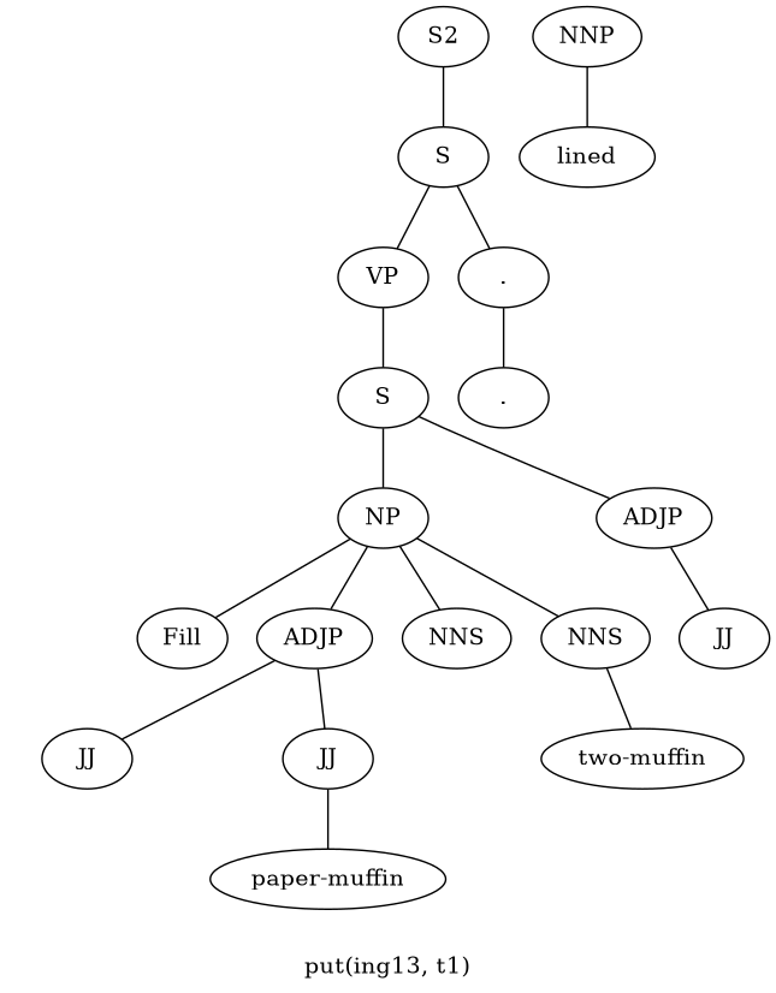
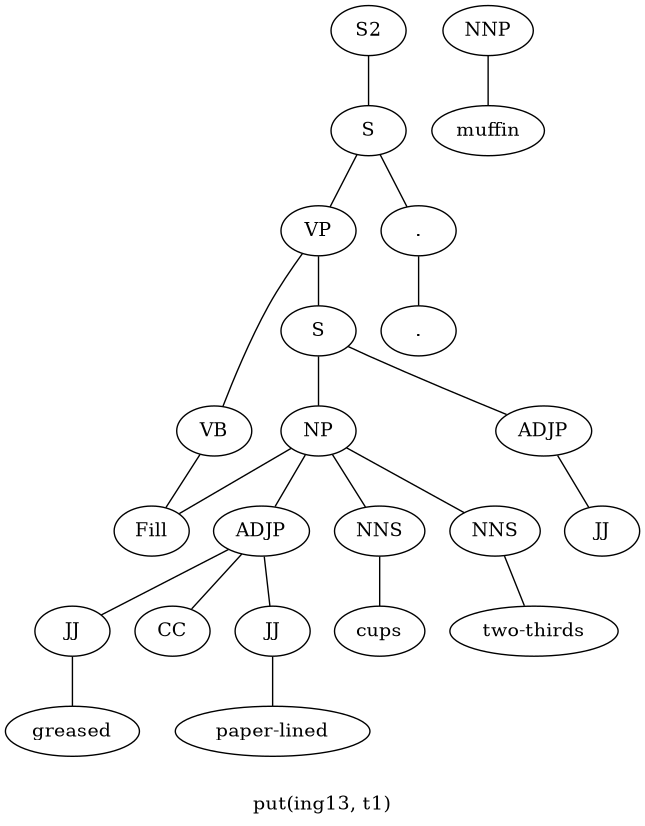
  graph {
    label="put(ing13, t1)"
    n1 [label=S2]
    n2 [label=S]
    n3 [label=VP]
    n4 [label="."]
+   n5 [label=VB]
    n6 [label=S]
    n7 [label="."]
    n8 [label=Fill]
    n9 [label=NP]
    n10 [label=ADJP]
    n11 [label=ADJP]
    n12 [label=NNS]
    n13 [label=NNS]
    n14 [label=JJ]
    n15 [label=JJ]
+   n16 [label=CC]
    n17 [label=JJ]
    n18 [label=NNP]
-   n19 [label=lined]
-   n21 [label="two-muffin"]
-   n23 [label="paper-muffin"]
+   n19 [label=muffin]
+   n20 [label=cups]
+   n21 [label="two-thirds"]
+   n22 [label=greased]
+   n23 [label="paper-lined"]
    n1 -- n2
    n2 -- n3
    n2 -- n4
+   n3 -- n5
    n3 -- n6
    n4 -- n7
+   n5 -- n8
    n6 -- n9
    n6 -- n10
    n9 -- n8
    n9 -- n11
    n9 -- n12
    n9 -- n13
    n10 -- n14
    n11 -- n15
+   n11 -- n16
    n11 -- n17
+   n12 -- n20
    n13 -- n21
+   n15 -- n22
    n17 -- n23
    n18 -- n19
  }
